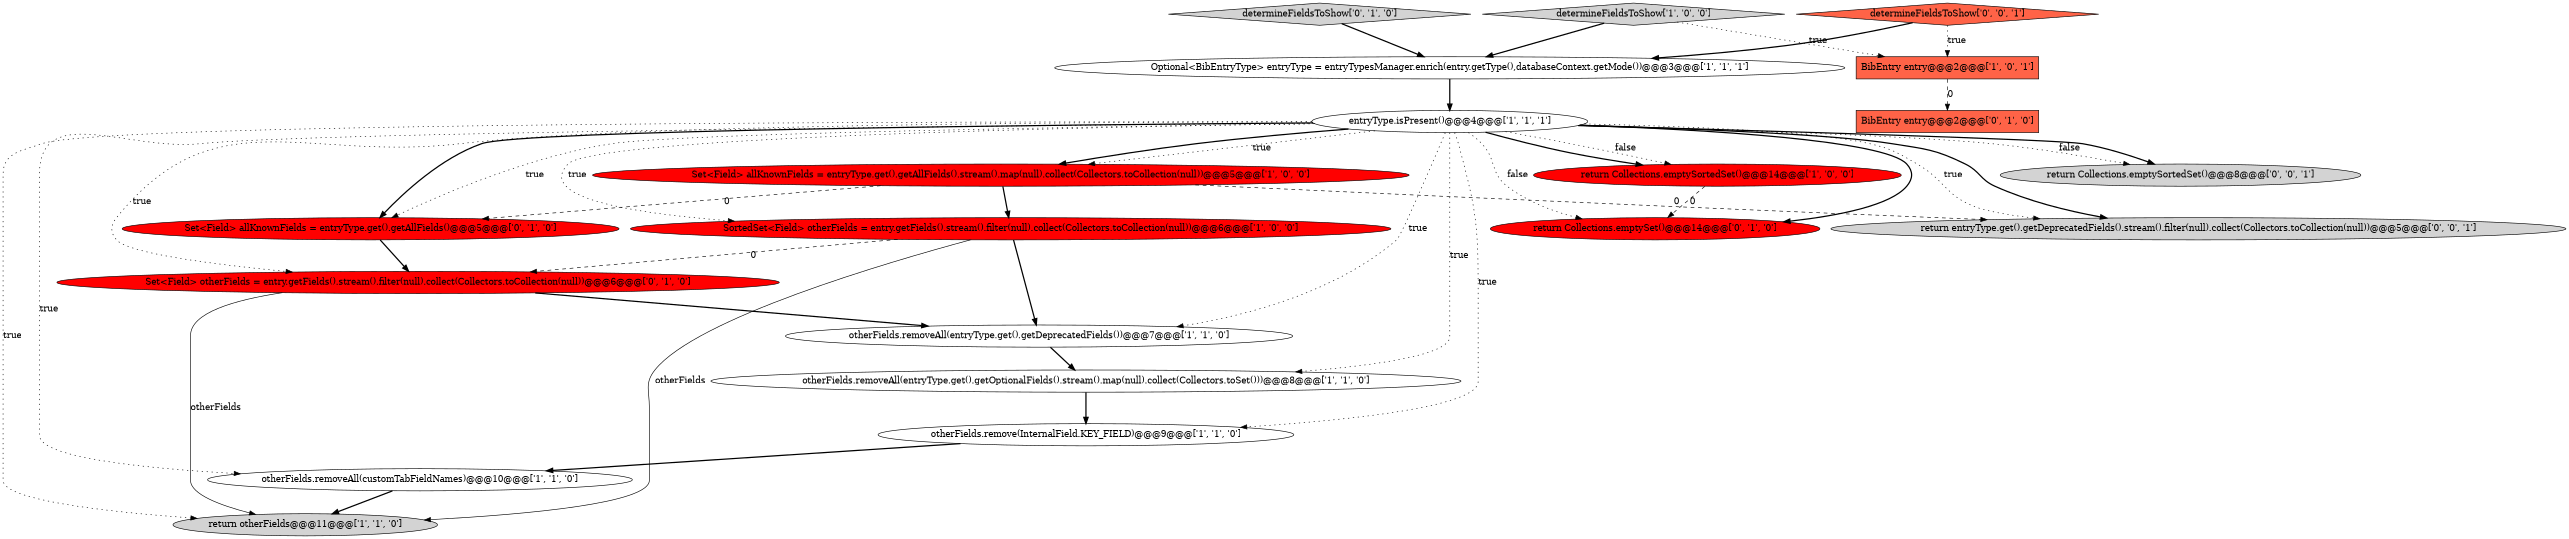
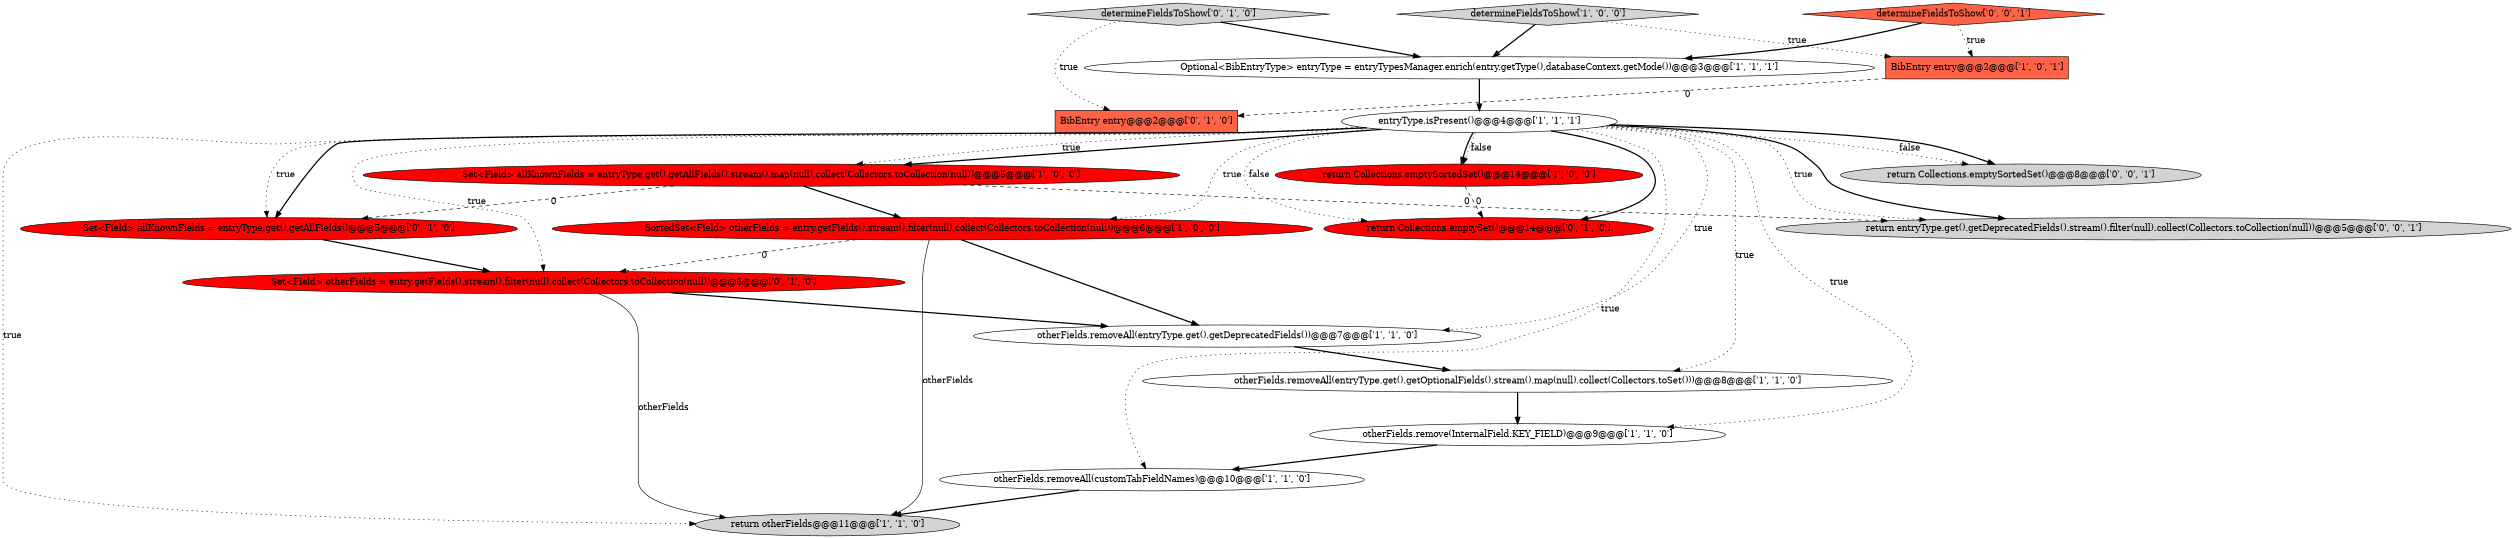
  digraph {
    node [fillcolor=red shape=ellipse style=filled]
    edge [style=bold]
    n1 [label="Set<Field> allKnownFields = entryType.get().getAllFields()@@@5@@@['0', '1', '0']"]
    n2 [label="Set<Field> otherFields = entry.getFields().stream().filter(null).collect(Collectors.toCollection(null))@@@6@@@['0', '1', '0']"]
    n3 [fillcolor=white label="otherFields.removeAll(entryType.get().getDeprecatedFields())@@@7@@@['1', '1', '0']"]
    n4 [fillcolor=lightgray label="return otherFields@@@11@@@['1', '1', '0']"]
    n5 [fillcolor=lightgray label="determineFieldsToShow['0', '1', '0']" shape=diamond]
    n6 [fillcolor=tomato label="BibEntry entry@@@2@@@['0', '1', '0']" shape=box]
    n7 [fillcolor=white label="Optional<BibEntryType> entryType = entryTypesManager.enrich(entry.getType(),databaseContext.getMode())@@@3@@@['1', '1', '1']"]
    n8 [fillcolor=white label="entryType.isPresent()@@@4@@@['1', '1', '1']"]
    n9 [label="return Collections.emptySortedSet()@@@14@@@['1', '0', '0']"]
    n10 [label="return Collections.emptySet()@@@14@@@['0', '1', '0']"]
    n11 [label="SortedSet<Field> otherFields = entry.getFields().stream().filter(null).collect(Collectors.toCollection(null))@@@6@@@['1', '0', '0']"]
    n12 [fillcolor=white label="otherFields.removeAll(entryType.get().getOptionalFields().stream().map(null).collect(Collectors.toSet()))@@@8@@@['1', '1', '0']"]
    n13 [fillcolor=white label="otherFields.remove(InternalField.KEY_FIELD)@@@9@@@['1', '1', '0']"]
    n14 [fillcolor=white label="otherFields.removeAll(customTabFieldNames)@@@10@@@['1', '1', '0']"]
    n15 [label="Set<Field> allKnownFields = entryType.get().getAllFields().stream().map(null).collect(Collectors.toCollection(null))@@@5@@@['1', '0', '0']"]
    n16 [fillcolor=lightgray label="return entryType.get().getDeprecatedFields().stream().filter(null).collect(Collectors.toCollection(null))@@@5@@@['0', '0', '1']"]
    n17 [fillcolor=lightgray label="return Collections.emptySortedSet()@@@8@@@['0', '0', '1']"]
    n18 [fillcolor=tomato label="BibEntry entry@@@2@@@['1', '0', '1']" shape=box]
    n19 [fillcolor=lightgray label="determineFieldsToShow['1', '0', '0']" shape=diamond]
    n20 [fillcolor=tomato label="determineFieldsToShow['0', '0', '1']" shape=diamond]
    n1 -> n2
    n2 -> n3
    n2 -> n4 [label=otherFields style=solid]
    n3 -> n12
+   n5 -> n6 [label=true style=dotted]
    n5 -> n7
    n7 -> n8
    n8 -> n1
    n8 -> n1 [label=true style=dotted]
    n8 -> n2 [label=true style=dotted]
    n8 -> n3 [label=true style=dotted]
    n8 -> n4 [label=true style=dotted]
    n8 -> n9 [label=false style=dotted]
    n8 -> n9
    n8 -> n10
    n8 -> n10 [label=false style=dotted]
    n8 -> n11 [label=true style=dotted]
    n8 -> n12 [label=true style=dotted]
    n8 -> n13 [label=true style=dotted]
    n8 -> n14 [label=true style=dotted]
    n8 -> n15
    n8 -> n15 [label=true style=dotted]
    n8 -> n16 [label=true style=dotted]
    n8 -> n16
    n8 -> n17 [label=false style=dotted]
    n8 -> n17
    n9 -> n10 [label=0 style=dashed]
    n11 -> n2 [label=0 style=dashed]
    n11 -> n3
    n11 -> n4 [label=otherFields style=solid]
    n12 -> n13
    n13 -> n14
    n14 -> n4
    n15 -> n1 [label=0 style=dashed]
    n15 -> n11
    n15 -> n16 [label=0 style=dashed]
    n18 -> n6 [label=0 style=dashed]
    n19 -> n7
    n19 -> n18 [label=true style=dotted]
    n20 -> n7
    n20 -> n18 [label=true style=dotted]
  }
